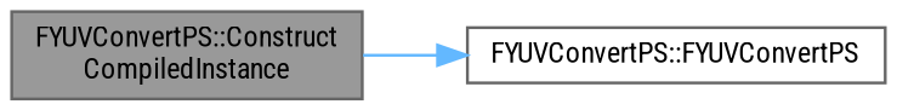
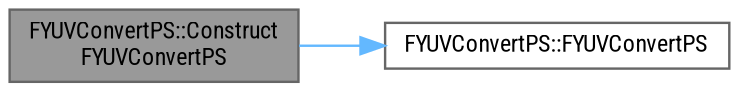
  digraph {
    rankdir=LR
    fontname="Roboto Condensed"
    node [fontname="Roboto Condensed" fontsize=10 shape=box style=filled]
-   n1 [color=gray40 fillcolor=grey60 fontcolor=black height=0.2 label="FYUVConvertPS::Construct\lCompiledInstance" width=0.4]
+   n1 [color=gray40 fillcolor=grey60 fontcolor=black height=0.2 label="FYUVConvertPS::Construct\lFYUVConvertPS" width=0.4]
    n2 [color=grey40 fillcolor=white height=0.2 label="FYUVConvertPS::FYUVConvertPS" width=0.4]
    n1 -> n2 [color=steelblue1 fontname="Roboto Condensed" fontsize=10 labelfontname=Helvetica labelfontsize=10 style=solid]
  }
